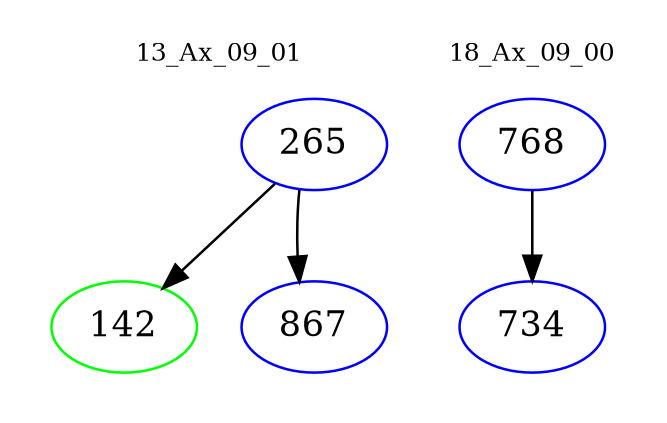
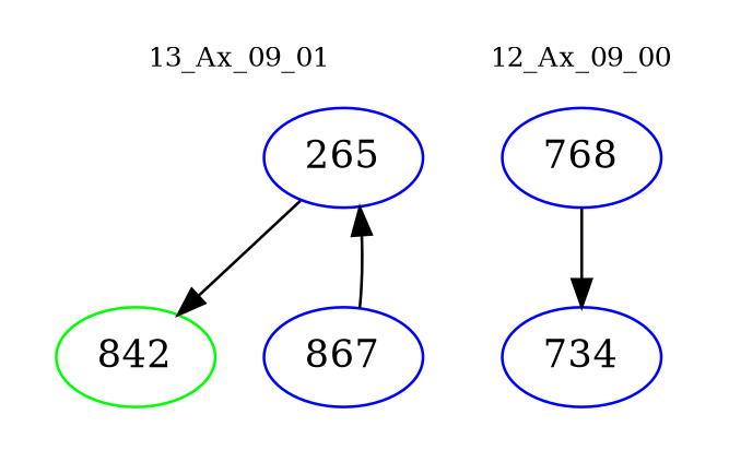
  digraph {
    node [color=blue]
    edge [color=black]
    n1 [label=265]
-   n2 [color=green label=142]
+   n2 [color=green label=842]
    n3 [label=867]
    n4 [label=768]
    n5 [label=734]
    subgraph cluster_1 {
      color=white
      fontsize=10
      label="13_Ax_09_01"
      n1
      n2
      n3
    }
    subgraph cluster_2 {
      color=white
      fontsize=10
-     label="18_Ax_09_00"
+     label="12_Ax_09_00"
      n4
      n5
    }
    n1 -> n2
-   n1 -> n3
+   n3 -> n1
    n4 -> n5
  }
